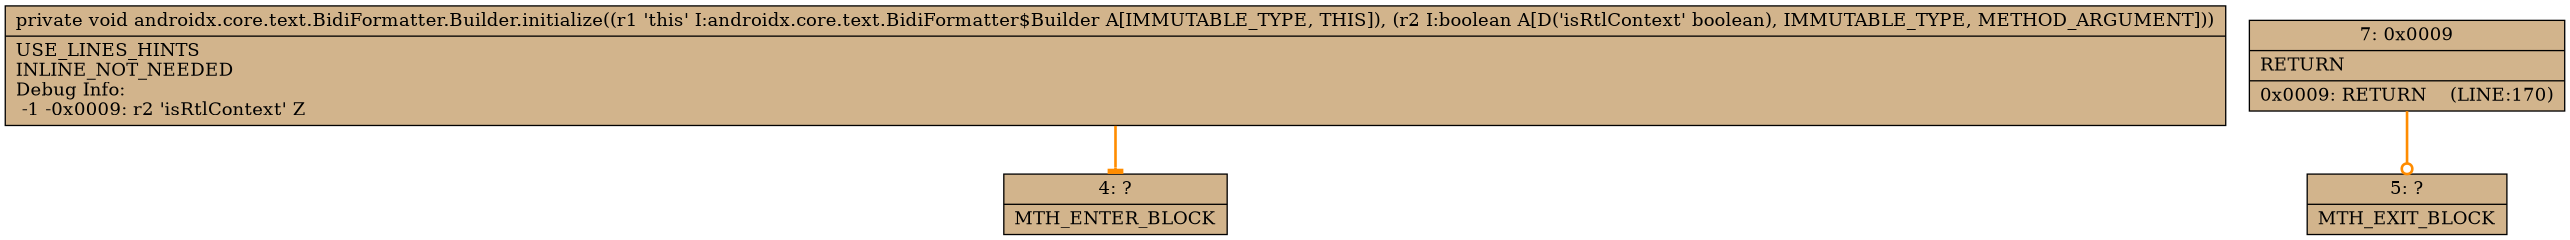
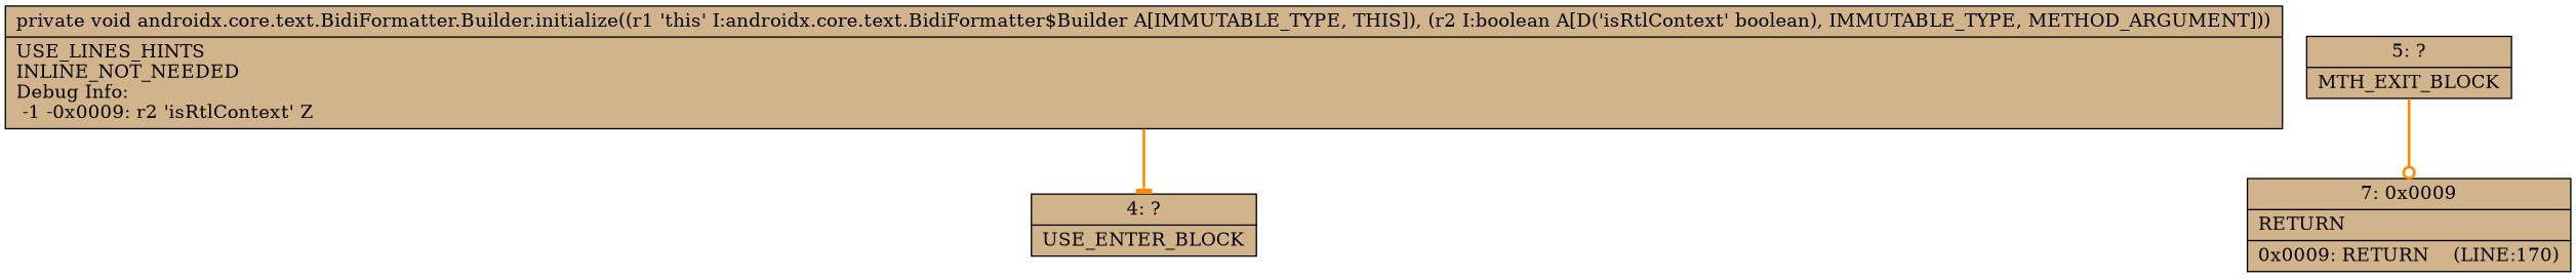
  digraph {
    node [fillcolor=tan shape=record style=filled]
    edge [color=darkorange style=bold]
-   n1 [label="{4\:\ ?|MTH_ENTER_BLOCK\l}"]
+   n1 [label="{4\:\ ?|USE_ENTER_BLOCK\l}"]
    n2 [label="{7\:\ 0x0009|RETURN\l|0x0009: RETURN    (LINE:170)\l}"]
    n3 [label="{5\:\ ?|MTH_EXIT_BLOCK\l}"]
    n4 [label="{private void androidx.core.text.BidiFormatter.Builder.initialize((r1 'this' I:androidx.core.text.BidiFormatter$Builder A[IMMUTABLE_TYPE, THIS]), (r2 I:boolean A[D('isRtlContext' boolean), IMMUTABLE_TYPE, METHOD_ARGUMENT]))  | USE_LINES_HINTS\lINLINE_NOT_NEEDED\lDebug Info:\l  \-1 \-0x0009: r2 'isRtlContext' Z\l}"]
-   n2 -> n3 [arrowhead=odot]
+   n3 -> n2 [arrowhead=odot]
    n4 -> n1 [arrowhead=tee]
  }
